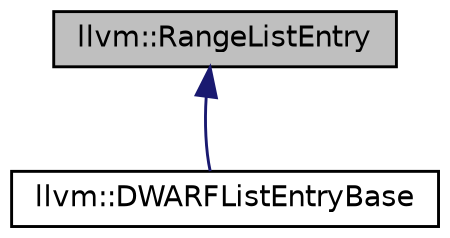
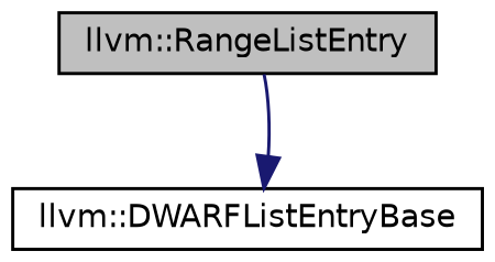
  digraph {
    node [color=black fontname=Helvetica fontsize=10 shape=box]
    n1 [fillcolor=grey75 fontcolor=black height=0.2 label="llvm::RangeListEntry" style=filled width=0.4]
    n2 [height=0.2 label="llvm::DWARFListEntryBase" width=0.4]
-   n1 -> n2 [color=midnightblue dir=back fontname=Helvetica fontsize=10 labelfontname=Helvetica labelfontsize=10 style=solid]
+   n2 -> n1 [color=midnightblue dir=back fontname=Helvetica fontsize=10 labelfontname=Helvetica labelfontsize=10 style=solid]
  }
